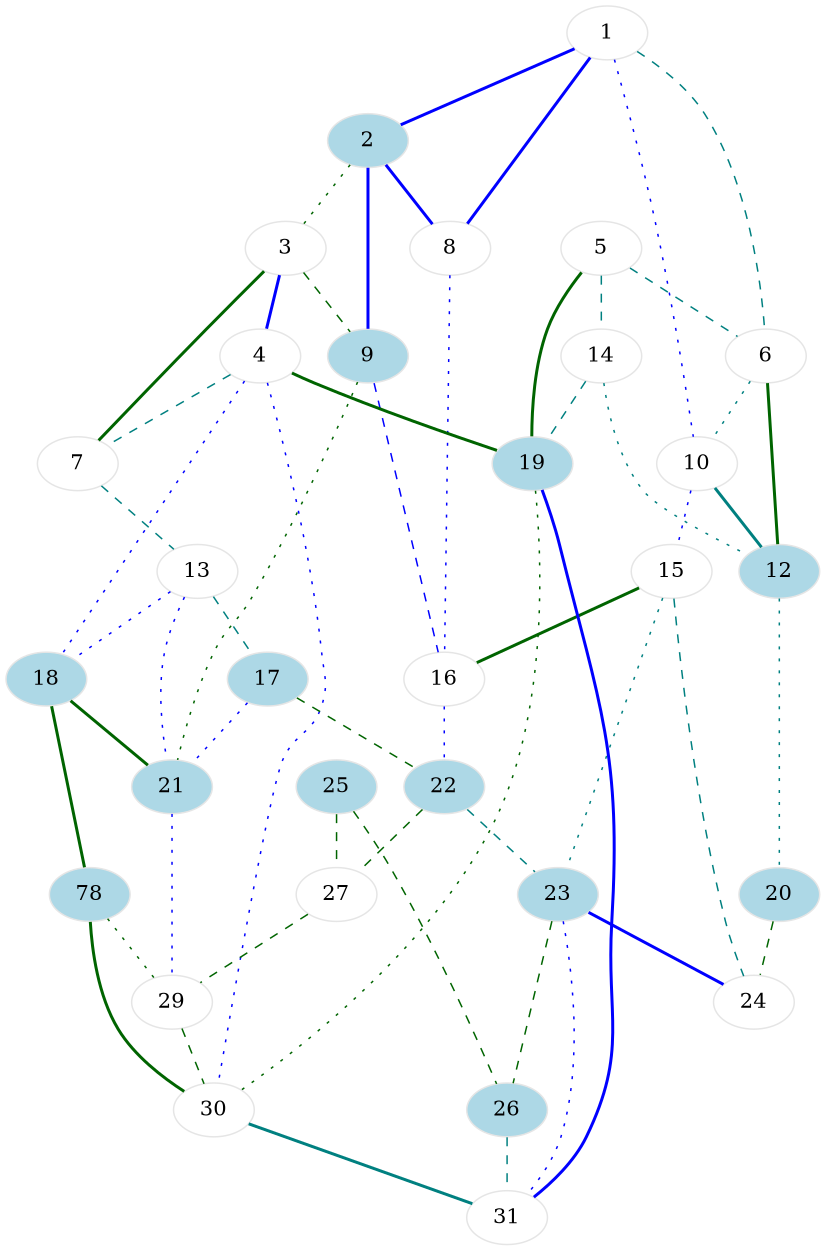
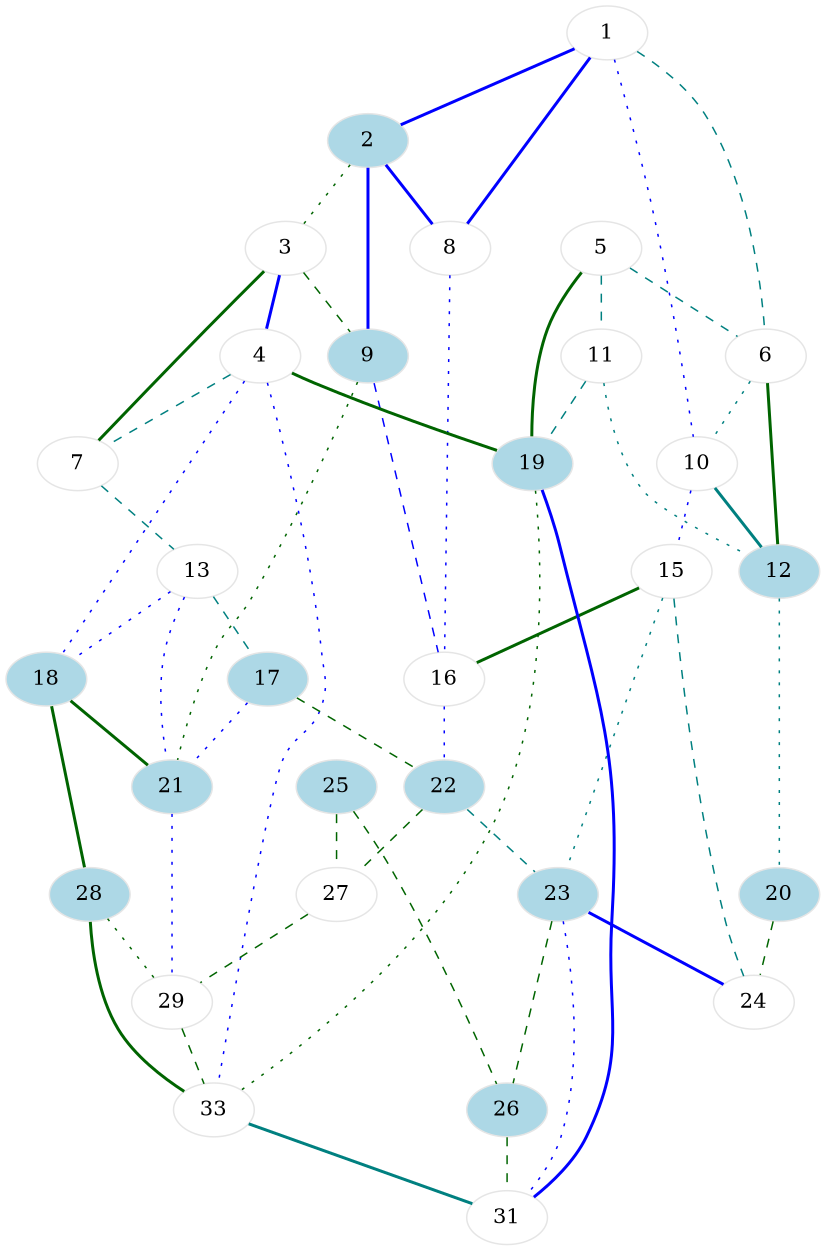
  graph {
    node [color=gray90 fillcolor=white style=filled]
    edge [color=darkgreen style=dashed weight=1.0]
    2 [fillcolor=lightblue]
    1
    6
    8
    10
    3
    9 [fillcolor=lightblue]
    12 [fillcolor=lightblue]
    16
    15
    4
    7
    21 [fillcolor=lightblue]
    18 [fillcolor=lightblue]
    19 [fillcolor=lightblue]
-   30
+   30 [label=33]
    13
-   28 [fillcolor=lightblue label=78]
+   28 [fillcolor=lightblue]
    31
    5
-   11 [label=14]
+   11
    20 [fillcolor=lightblue]
    17 [fillcolor=lightblue]
    22 [fillcolor=lightblue]
    23 [fillcolor=lightblue]
    24
    29
    26 [fillcolor=lightblue]
    27
    25 [fillcolor=lightblue]
    2 -- 8 [color=blue style=bold]
    2 -- 3 [style=dotted weight=2.0]
    2 -- 9 [color=blue style=bold weight=2.0]
    1 -- 2 [color=blue style=bold]
    1 -- 6 [color=teal]
    1 -- 8 [color=blue style=bold]
    1 -- 10 [color=blue style=dotted]
    6 -- 10 [color=teal style=dotted]
    6 -- 12 [style=bold]
    8 -- 16 [color=blue style=dotted]
    10 -- 12 [color=teal style=bold]
    10 -- 15 [color=blue style=dotted]
    3 -- 9
    3 -- 4 [color=blue style=bold]
    3 -- 7 [style=bold]
    9 -- 16 [color=blue]
    9 -- 21 [style=dotted]
    12 -- 20 [color=teal style=dotted]
    16 -- 22 [color=blue style=dotted]
    15 -- 16 [style=bold]
    15 -- 23 [color=teal style=dotted]
    15 -- 24 [color=teal]
    4 -- 7 [color=teal]
    4 -- 18 [color=blue style=dotted]
    4 -- 19 [style=bold]
    4 -- 30 [color=blue style=dotted]
    7 -- 13 [color=teal]
    21 -- 29 [color=blue style=dotted]
    18 -- 21 [style=bold]
    18 -- 28 [style=bold]
    19 -- 30 [style=dotted]
    19 -- 31 [color=blue style=bold]
    30 -- 31 [color=teal style=bold]
    13 -- 21 [color=blue style=dotted]
    13 -- 18 [color=blue style=dotted]
    13 -- 17 [color=teal]
    28 -- 30 [style=bold weight=2.0]
    28 -- 29 [style=dotted]
    5 -- 6 [color=teal]
    5 -- 19 [style=bold]
    5 -- 11 [color=teal weight=2.0]
    11 -- 12 [color=teal style=dotted weight=2.0]
    11 -- 19 [color=teal weight=2.0]
    20 -- 24 [weight=3.0]
    17 -- 21 [color=blue style=dotted]
    17 -- 22
    22 -- 23 [color=teal]
    22 -- 27 [weight=2.0]
    23 -- 31 [color=blue style=dotted]
    23 -- 24 [color=blue style=bold weight=2.0]
    23 -- 26
    29 -- 30
-   26 -- 31 [color=teal weight=2.0]
+   26 -- 31 [weight=2.0]
    27 -- 29 [weight=2.0]
    25 -- 26
    25 -- 27 [weight=2.0]
  }
